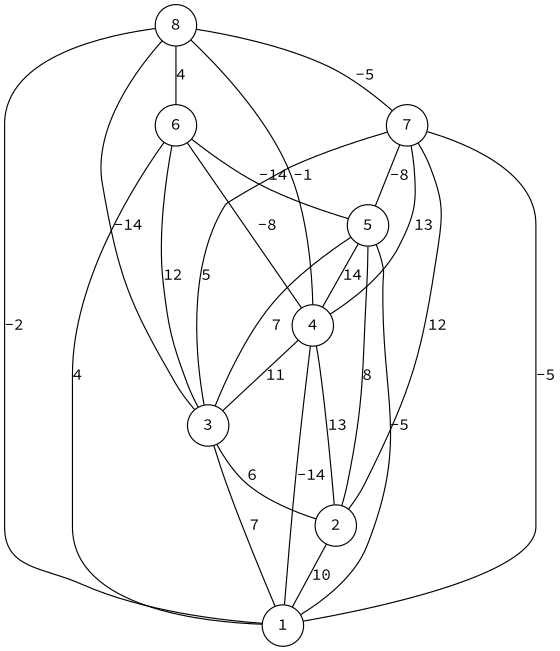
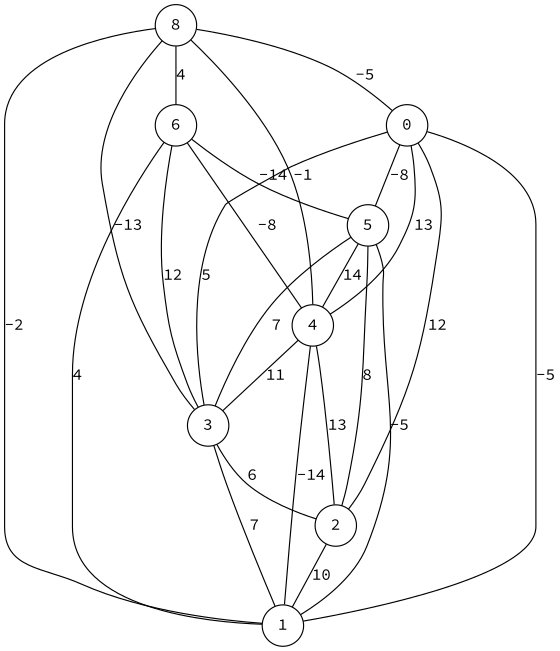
  graph {
    fontname="Source Code Pro"
    node [fontname="Source Code Pro" shape=circle]
    edge [fontname="Source Code Pro"]
    8
    1
    3
    4
    6
-   7
+   7 [label=0]
    2
    5
    8 -- 1 [label=-2]
-   8 -- 3 [label=-14]
+   8 -- 3 [label=-13]
    8 -- 4 [label=-1]
    8 -- 6 [label=4]
    8 -- 7 [label=-5]
    3 -- 1 [label=7]
    3 -- 2 [label=6]
    4 -- 1 [label=-14]
    4 -- 3 [label=11]
    4 -- 2 [label=13]
    6 -- 1 [label=4]
    6 -- 3 [label=12]
    6 -- 4 [label=-8]
    6 -- 5 [label=-14]
    7 -- 1 [label=-5]
    7 -- 3 [label=5]
    7 -- 4 [label=13]
    7 -- 2 [label=12]
    7 -- 5 [label=-8]
    2 -- 1 [label=10]
    5 -- 1 [label=-5]
    5 -- 3 [label=7]
    5 -- 4 [label=14]
    5 -- 2 [label=8]
  }
